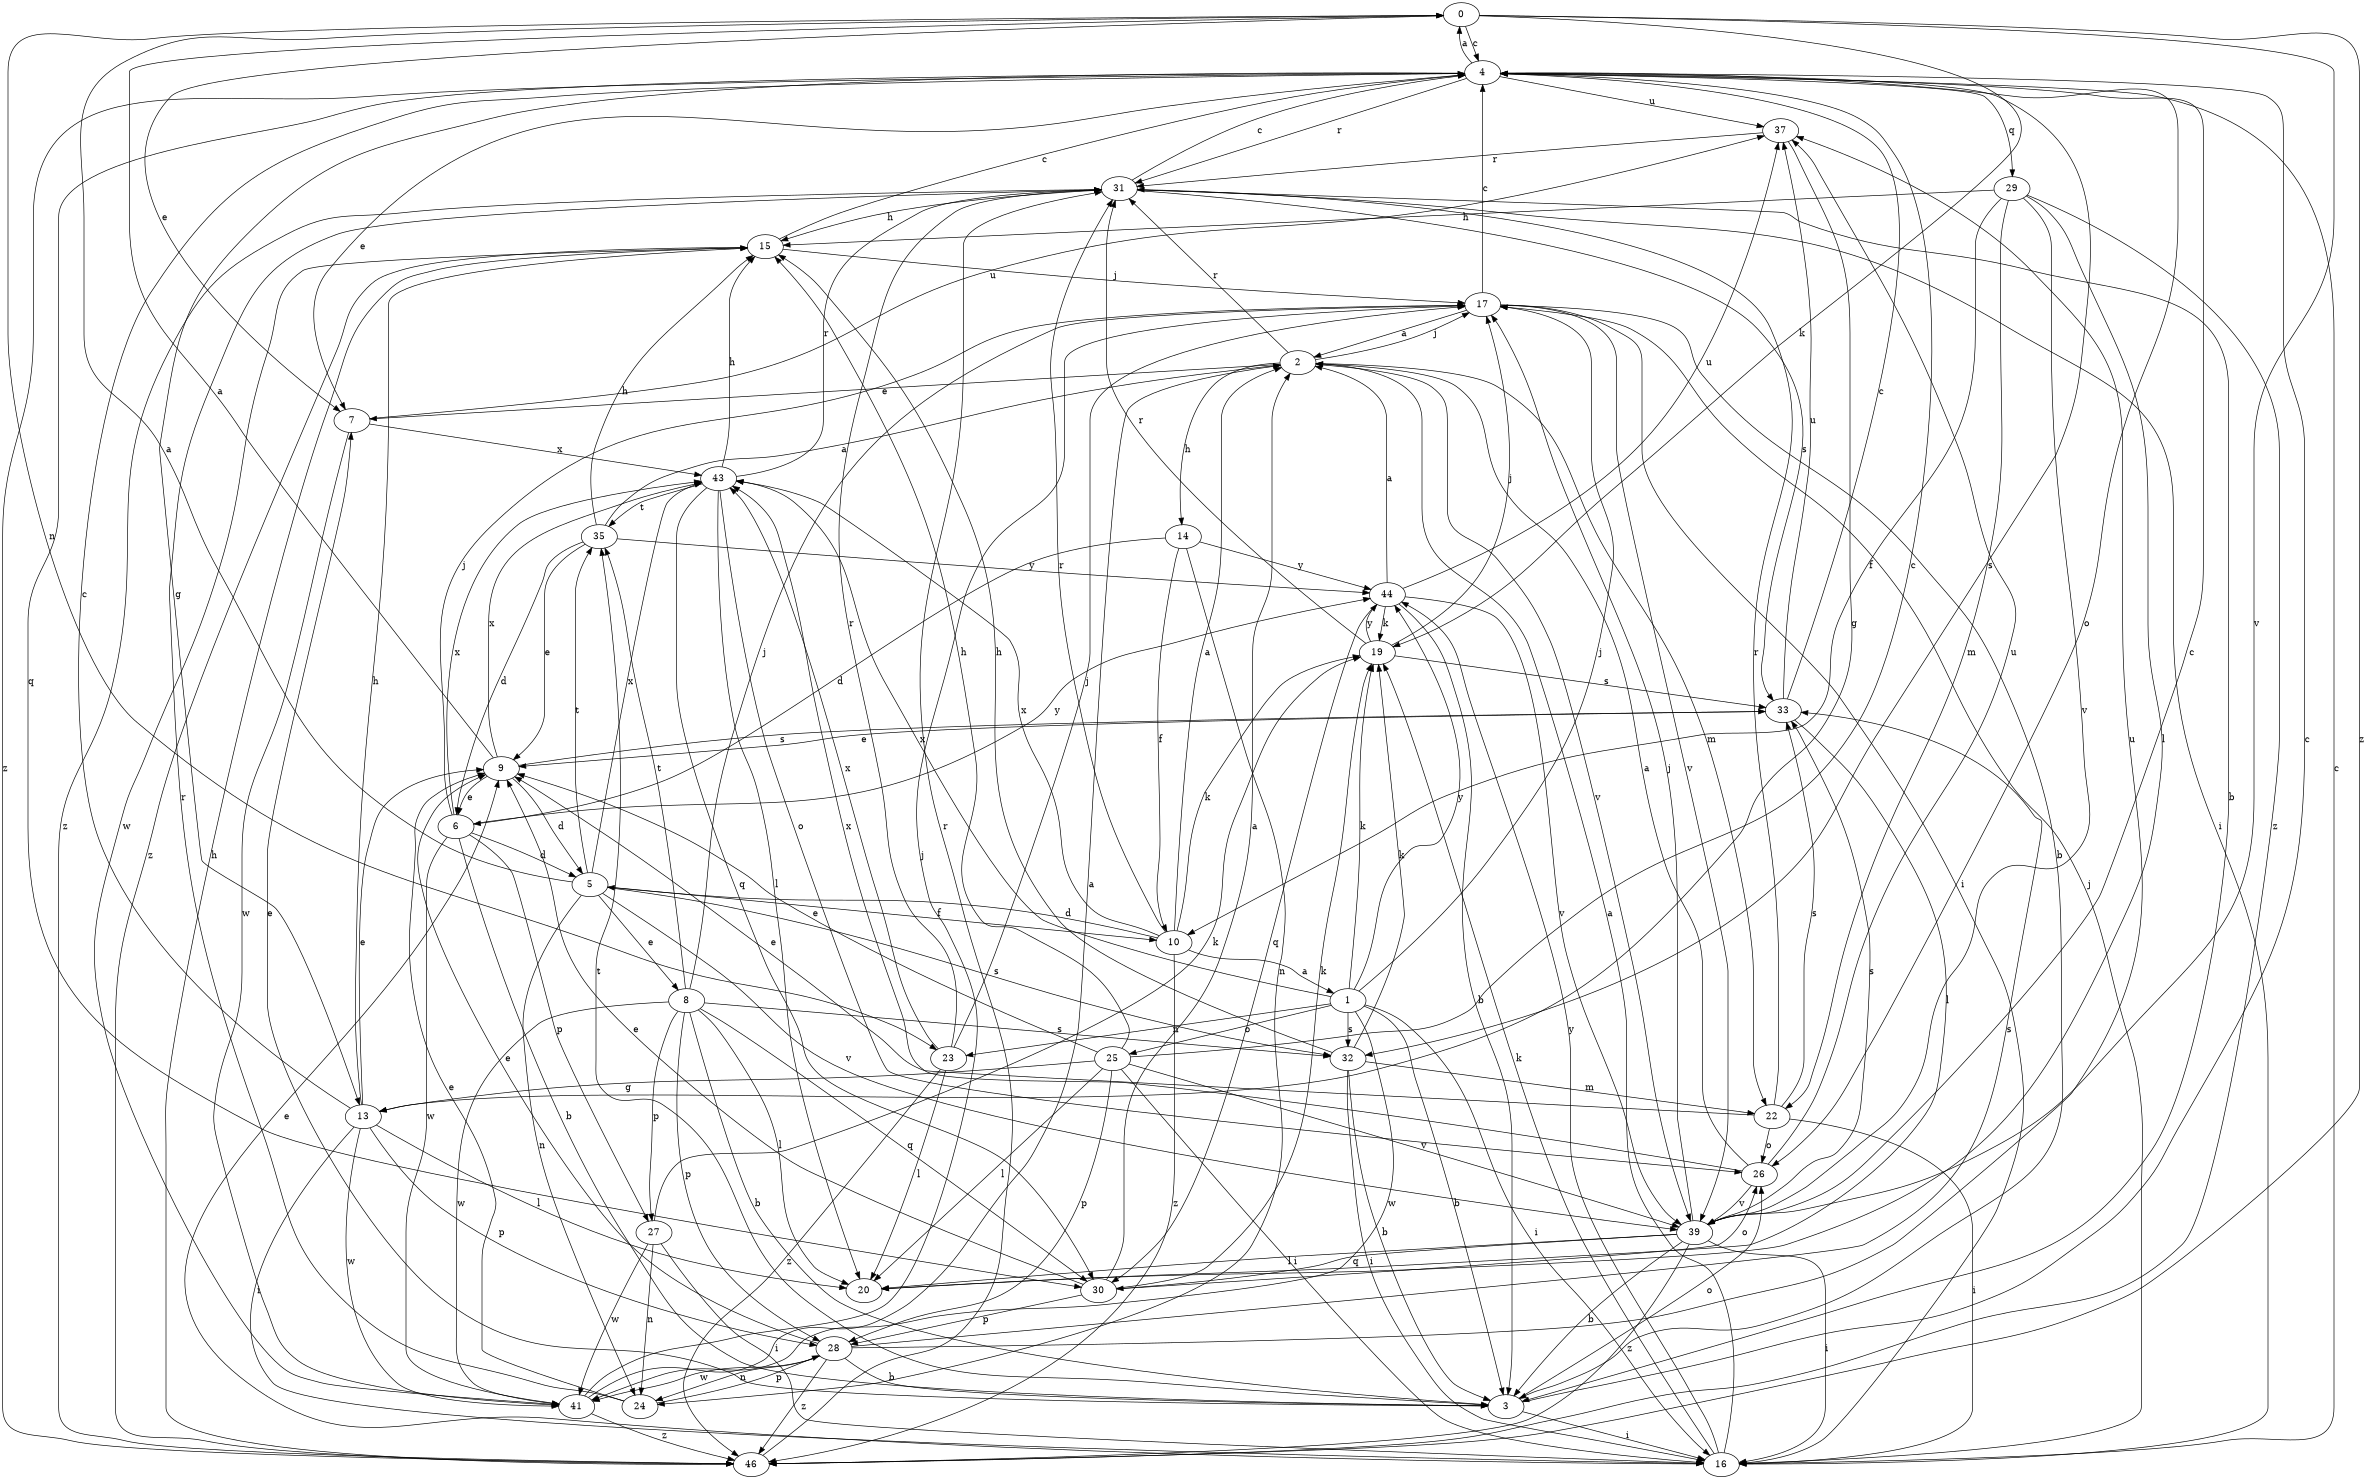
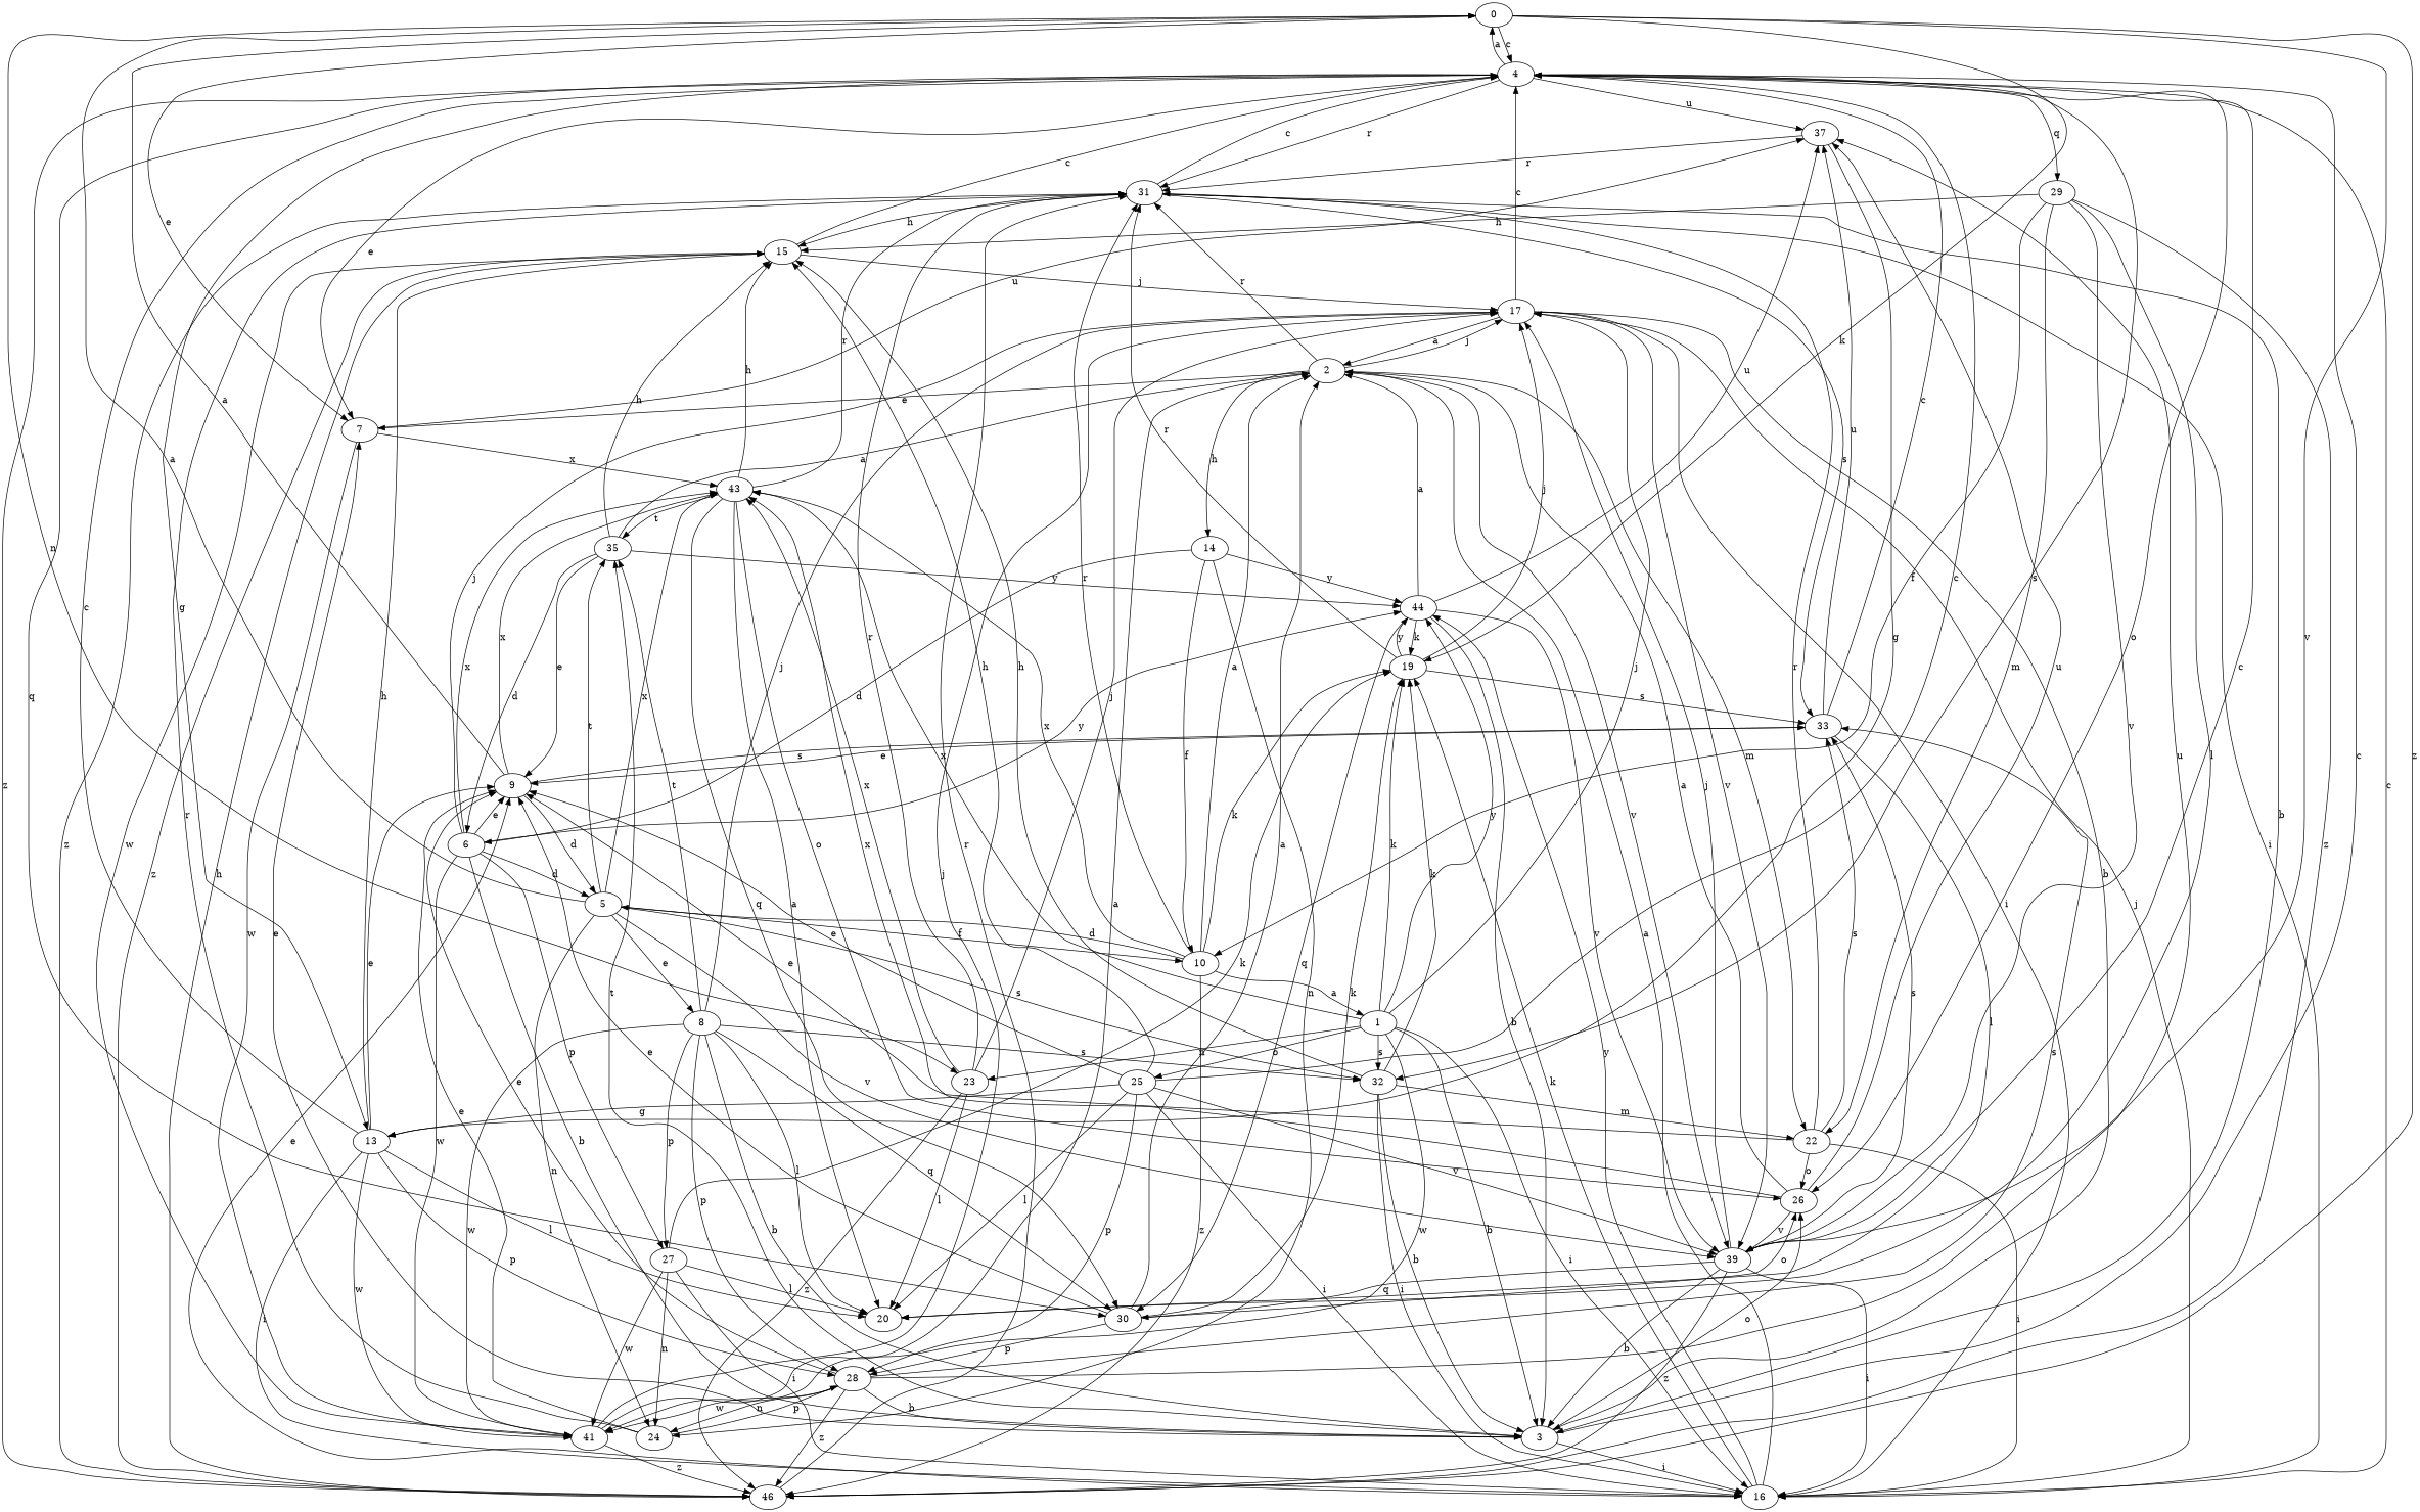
  strict digraph {
    0
    4
    7
    19
    23
    39
    46
    32
    31
    26
    13
    29
    30
    37
    41
    43
    17
    44
    33
    20
    3
    16
    15
    1
    25
    35
    2
    9
    28
    22
    14
    10
    24
    6
    5
    8
    27
    0 -> 4 [label=c]
    0 -> 7 [label=e]
    0 -> 19 [label=k]
    0 -> 23 [label=n]
    0 -> 39 [label=v]
    0 -> 46 [label=z]
    4 -> 0 [label=a]
    4 -> 7 [label=e]
    4 -> 46 [label=z]
    4 -> 32 [label=s]
    4 -> 31 [label=r]
    4 -> 26 [label=o]
    4 -> 13 [label=g]
    4 -> 29 [label=q]
    4 -> 30 [label=q]
    4 -> 37 [label=u]
    7 -> 37 [label=u]
    7 -> 41 [label=w]
    7 -> 43 [label=x]
    19 -> 31 [label=r]
    19 -> 17 [label=j]
    19 -> 44 [label=y]
    19 -> 33 [label=s]
    23 -> 46 [label=z]
    23 -> 31 [label=r]
    23 -> 43 [label=x]
    23 -> 17 [label=j]
    23 -> 20 [label=l]
    39 -> 4 [label=c]
    39 -> 46 [label=z]
    39 -> 30 [label=q]
    39 -> 17 [label=j]
    39 -> 33 [label=s]
    39 -> 3 [label=b]
    39 -> 16 [label=i]
    46 -> 31 [label=r]
    46 -> 15 [label=h]
    32 -> 19 [label=k]
    32 -> 3 [label=b]
    32 -> 16 [label=i]
    32 -> 15 [label=h]
    32 -> 22 [label=m]
    31 -> 4 [label=c]
    31 -> 46 [label=z]
    31 -> 33 [label=s]
    31 -> 3 [label=b]
    31 -> 16 [label=i]
    31 -> 15 [label=h]
    26 -> 39 [label=v]
    26 -> 37 [label=u]
    26 -> 43 [label=x]
    26 -> 2 [label=a]
    13 -> 4 [label=c]
    13 -> 41 [label=w]
    13 -> 20 [label=l]
    13 -> 16 [label=i]
    13 -> 15 [label=h]
    13 -> 9 [label=e]
    13 -> 28 [label=p]
    29 -> 39 [label=v]
    29 -> 46 [label=z]
    29 -> 20 [label=l]
    29 -> 15 [label=h]
    29 -> 22 [label=m]
    29 -> 10 [label=f]
    30 -> 19 [label=k]
    30 -> 26 [label=o]
    30 -> 2 [label=a]
    30 -> 9 [label=e]
    30 -> 28 [label=p]
    37 -> 31 [label=r]
    37 -> 13 [label=g]
    41 -> 46 [label=z]
    41 -> 17 [label=j]
    41 -> 2 [label=a]
    43 -> 31 [label=r]
    43 -> 26 [label=o]
    43 -> 30 [label=q]
-   43 -> 20 [label=l]
+   43 -> 20 [label=a]
    43 -> 15 [label=h]
    43 -> 35 [label=t]
    17 -> 4 [label=c]
    17 -> 39 [label=v]
    17 -> 3 [label=b]
    17 -> 16 [label=i]
    17 -> 2 [label=a]
    44 -> 19 [label=k]
    44 -> 39 [label=v]
    44 -> 30 [label=q]
    44 -> 37 [label=u]
    44 -> 3 [label=b]
    44 -> 2 [label=a]
    33 -> 4 [label=c]
    33 -> 37 [label=u]
    33 -> 20 [label=l]
    33 -> 9 [label=e]
    3 -> 4 [label=c]
    3 -> 7 [label=e]
    3 -> 26 [label=o]
    3 -> 16 [label=i]
    3 -> 35 [label=t]
    16 -> 4 [label=c]
    16 -> 19 [label=k]
    16 -> 17 [label=j]
    16 -> 44 [label=y]
    16 -> 2 [label=a]
    16 -> 9 [label=e]
    15 -> 4 [label=c]
    15 -> 46 [label=z]
    15 -> 41 [label=w]
    15 -> 17 [label=j]
    1 -> 19 [label=k]
    1 -> 23 [label=n]
    1 -> 32 [label=s]
    1 -> 41 [label=w]
    1 -> 43 [label=x]
    1 -> 17 [label=j]
    1 -> 44 [label=y]
    1 -> 3 [label=b]
    1 -> 16 [label=i]
    1 -> 25 [label=o]
    25 -> 4 [label=c]
    25 -> 39 [label=v]
    25 -> 13 [label=g]
    25 -> 20 [label=l]
    25 -> 16 [label=i]
    25 -> 15 [label=h]
    25 -> 9 [label=e]
    25 -> 28 [label=p]
    35 -> 44 [label=y]
    35 -> 15 [label=h]
    35 -> 2 [label=a]
    35 -> 9 [label=e]
    35 -> 6 [label=d]
    2 -> 7 [label=e]
    2 -> 39 [label=v]
    2 -> 31 [label=r]
    2 -> 17 [label=j]
    2 -> 22 [label=m]
    2 -> 14 [label=h]
    9 -> 0 [label=a]
    9 -> 43 [label=x]
    9 -> 33 [label=s]
    9 -> 5 [label=d]
    28 -> 46 [label=z]
    28 -> 37 [label=u]
    28 -> 41 [label=w]
    28 -> 33 [label=s]
    28 -> 3 [label=b]
    28 -> 9 [label=e]
    28 -> 24 [label=n]
    22 -> 31 [label=r]
    22 -> 26 [label=o]
    22 -> 33 [label=s]
    22 -> 16 [label=i]
    22 -> 9 [label=e]
    14 -> 44 [label=y]
    14 -> 10 [label=f]
    14 -> 24 [label=n]
    14 -> 6 [label=d]
    10 -> 19 [label=k]
    10 -> 46 [label=z]
    10 -> 31 [label=r]
    10 -> 43 [label=x]
    10 -> 1 [label=a]
    10 -> 2 [label=a]
    10 -> 5 [label=d]
    24 -> 31 [label=r]
    24 -> 9 [label=e]
    24 -> 28 [label=p]
    6 -> 41 [label=w]
    6 -> 43 [label=x]
    6 -> 17 [label=j]
    6 -> 44 [label=y]
    6 -> 3 [label=b]
-   9 -> 6 [label=e]
+   6 -> 9 [label=e]
    6 -> 5 [label=d]
    6 -> 27 [label=p]
    5 -> 0 [label=a]
    5 -> 39 [label=v]
    5 -> 32 [label=s]
    5 -> 43 [label=x]
    5 -> 35 [label=t]
    5 -> 10 [label=f]
    5 -> 24 [label=n]
    5 -> 8 [label=e]
    8 -> 32 [label=s]
    8 -> 30 [label=q]
    8 -> 41 [label=w]
    8 -> 17 [label=j]
    8 -> 20 [label=l]
    8 -> 3 [label=b]
    8 -> 35 [label=t]
    8 -> 28 [label=p]
    8 -> 27 [label=p]
    27 -> 19 [label=k]
    27 -> 41 [label=w]
-   39 -> 20 [label=l]
+   27 -> 20 [label=l]
    27 -> 16 [label=i]
    27 -> 24 [label=n]
  }
